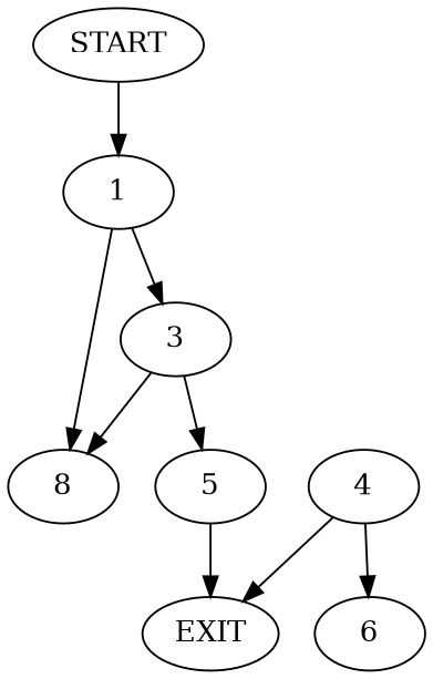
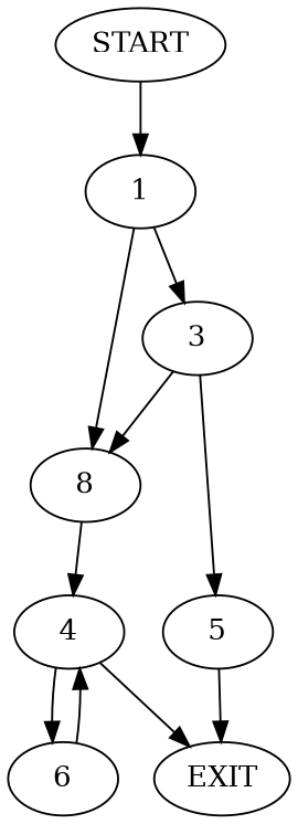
  digraph {
    fontname="DejaVu Serif"
    node [fontname="DejaVu Serif"]
    edge [fontname="DejaVu Serif"]
    n1 [label=START]
    1
    n3 [label=8]
    3
    n5 [label=EXIT]
    4
    5
    6
    n1 -> 1
    1 -> n3
    1 -> 3
+   n3 -> 4
    3 -> n3
    3 -> 5
    4 -> n5
    4 -> 6
    5 -> n5
+   6 -> 4
  }
